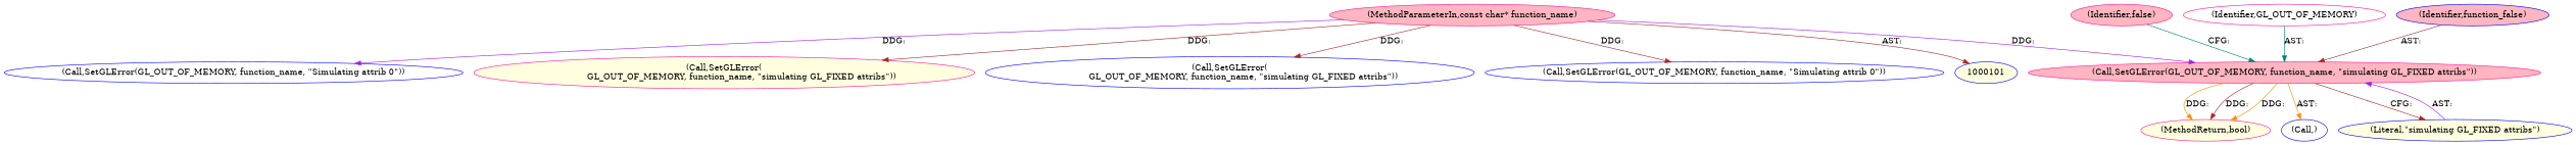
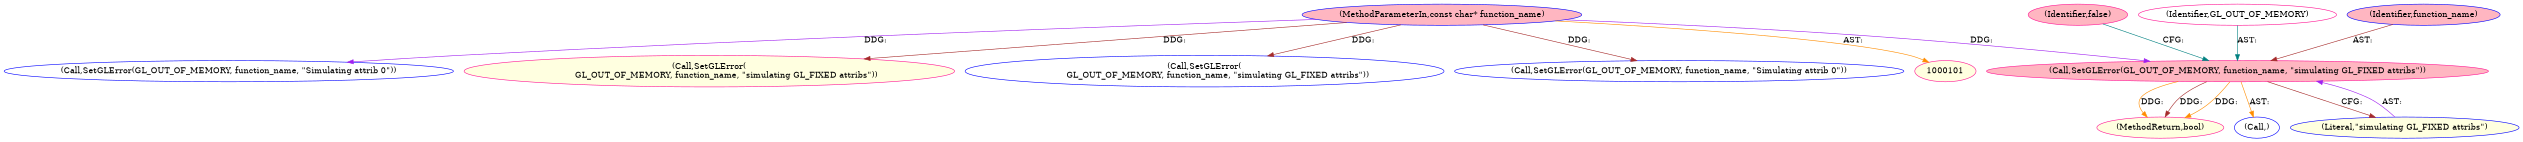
  digraph {
    node [color=deeppink fillcolor=white style=filled]
    edge [color=brown]
    n1 [fillcolor=lightpink label="(Call,SetGLError(GL_OUT_OF_MEMORY, function_name, \"simulating GL_FIXED attribs\"))"]
    n2 [fillcolor=lightyellow label="(MethodReturn,bool)"]
    n3 [color=blue label="(Call,)"]
    n4 [color=blue fillcolor=lightyellow label="(Literal,\"simulating GL_FIXED attribs\")"]
-   n5 [fillcolor=lightpink label="(MethodParameterIn,const char* function_name)"]
+   n5 [color=blue fillcolor=lightpink label="(MethodParameterIn,const char* function_name)"]
    n6 [color=blue label="(Call,SetGLError(GL_OUT_OF_MEMORY, function_name, \"Simulating attrib 0\"))"]
    n7 [fillcolor=lightyellow label="(Call,SetGLError(\n             GL_OUT_OF_MEMORY, function_name, \"simulating GL_FIXED attribs\"))"]
    n8 [color=blue label="(Call,SetGLError(\n          GL_OUT_OF_MEMORY, function_name, \"simulating GL_FIXED attribs\"))"]
    n9 [color=blue label="(Call,SetGLError(GL_OUT_OF_MEMORY, function_name, \"Simulating attrib 0\"))"]
-   1000101 [color=blue fillcolor=lightyellow]
+   1000101 [fillcolor=lightyellow]
    n11 [fillcolor=lightpink label="(Identifier,false)"]
    n12 [label="(Identifier,GL_OUT_OF_MEMORY)"]
-   n13 [color=blue fillcolor=lightpink label="(Identifier,function_false)"]
+   n13 [color=blue fillcolor=lightpink label="(Identifier,function_name)"]
    n1 -> n2 [color=darkorange label="DDG: "]
    n1 -> n2 [label="DDG: "]
    n1 -> n2 [color=darkorange label="DDG: "]
    n1 -> n3 [color=darkorange label="AST: "]
    n1 -> n4 [label="CFG: "]
    n4 -> n1 [color=purple label="AST: "]
    n5 -> n1 [color=purple label="DDG: "]
    n5 -> n6 [color=purple label="DDG: "]
    n5 -> n7 [label="DDG: "]
    n5 -> n8 [label="DDG: "]
    n5 -> n9 [label="DDG: "]
-   n5 -> 1000101 [label="AST: "]
+   n5 -> 1000101 [color=darkorange label="AST: "]
    n11 -> n1 [color=teal label="CFG: "]
    n12 -> n1 [color=teal label="AST: "]
    n13 -> n1 [label="AST: "]
  }
